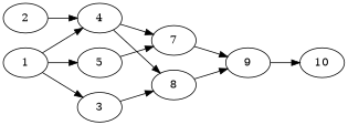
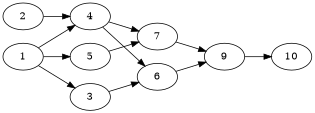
  digraph {
    rankdir=LR
    1 [alpha=0.12 expect_size=51922944]
    3 [alpha=0.08 expect_size=28589056]
    4 [alpha=0.10 expect_size=28912640]
    5 [alpha=0.01 expect_size=9994240]
-   6 [alpha=0.06 expect_size=34845696 label=8]
+   6 [alpha=0.06 expect_size=34845696]
    7 [alpha=0.19 expect_size=45668352]
    9 [alpha=0.09 expect_size=33931264]
    2 [alpha=0.17 expect_size=18698240]
    10 [alpha=0.15 expect_size=16089088]
    1 -> 3
    1 -> 4
    1 -> 5
    3 -> 6
    4 -> 6
    4 -> 7
    5 -> 7
    6 -> 9
    7 -> 9
    9 -> 10
    2 -> 4
  }
